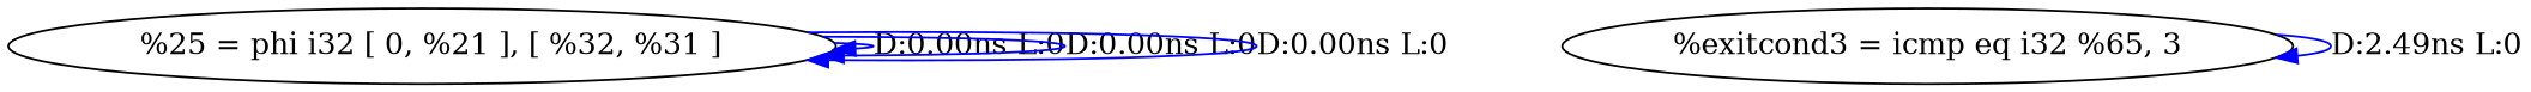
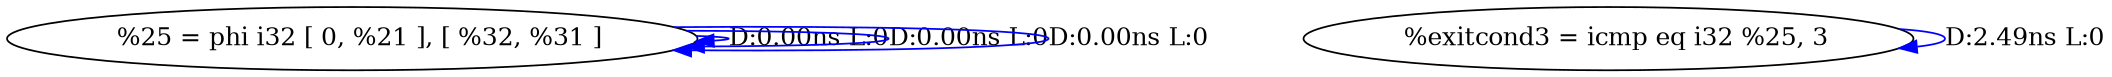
  digraph {
    edge [color=blue]
    n1 [label="  %25 = phi i32 [ 0, %21 ], [ %32, %31 ]"]
-   n2 [label="%exitcond3 = icmp eq i32 %65, 3"]
+   n2 [label="  %exitcond3 = icmp eq i32 %25, 3"]
    n1 -> n1 [label="D:0.00ns L:0"]
    n1 -> n1 [label="D:0.00ns L:0"]
    n1 -> n1 [label="D:0.00ns L:0"]
    n2 -> n2 [label="D:2.49ns L:0"]
  }
